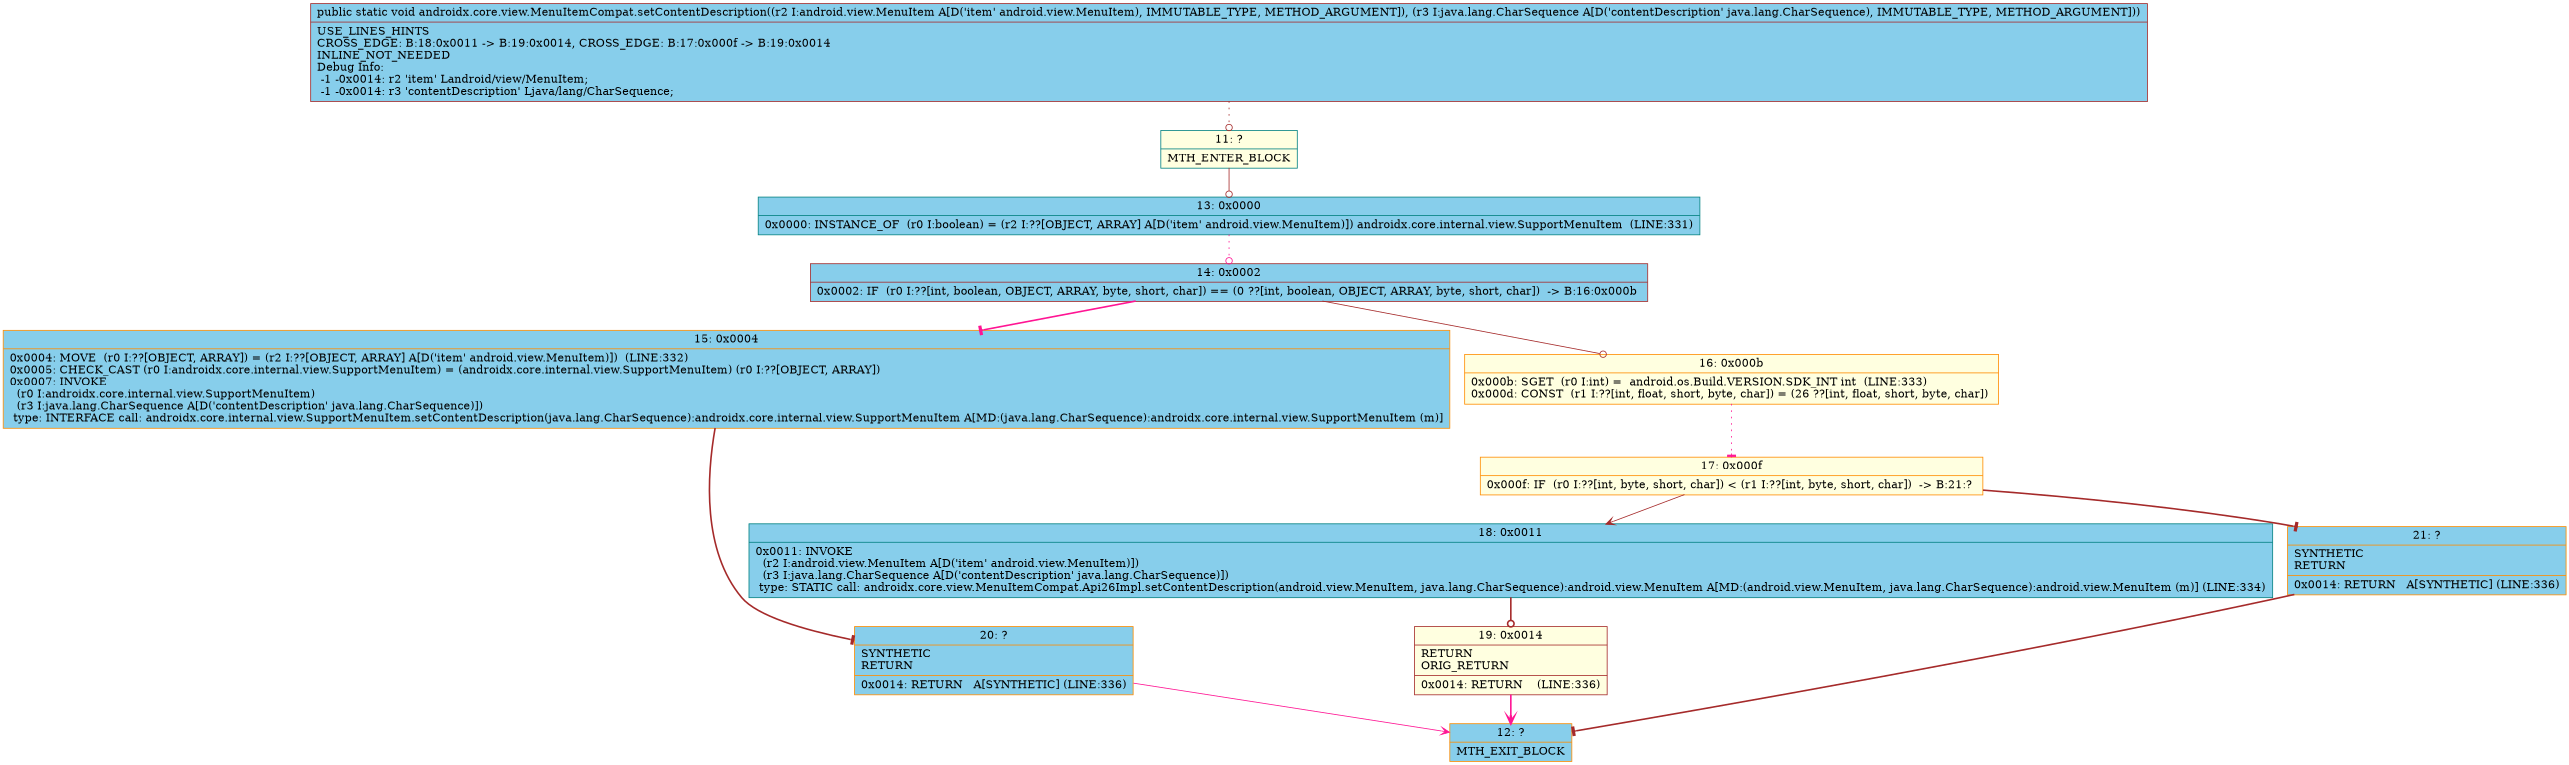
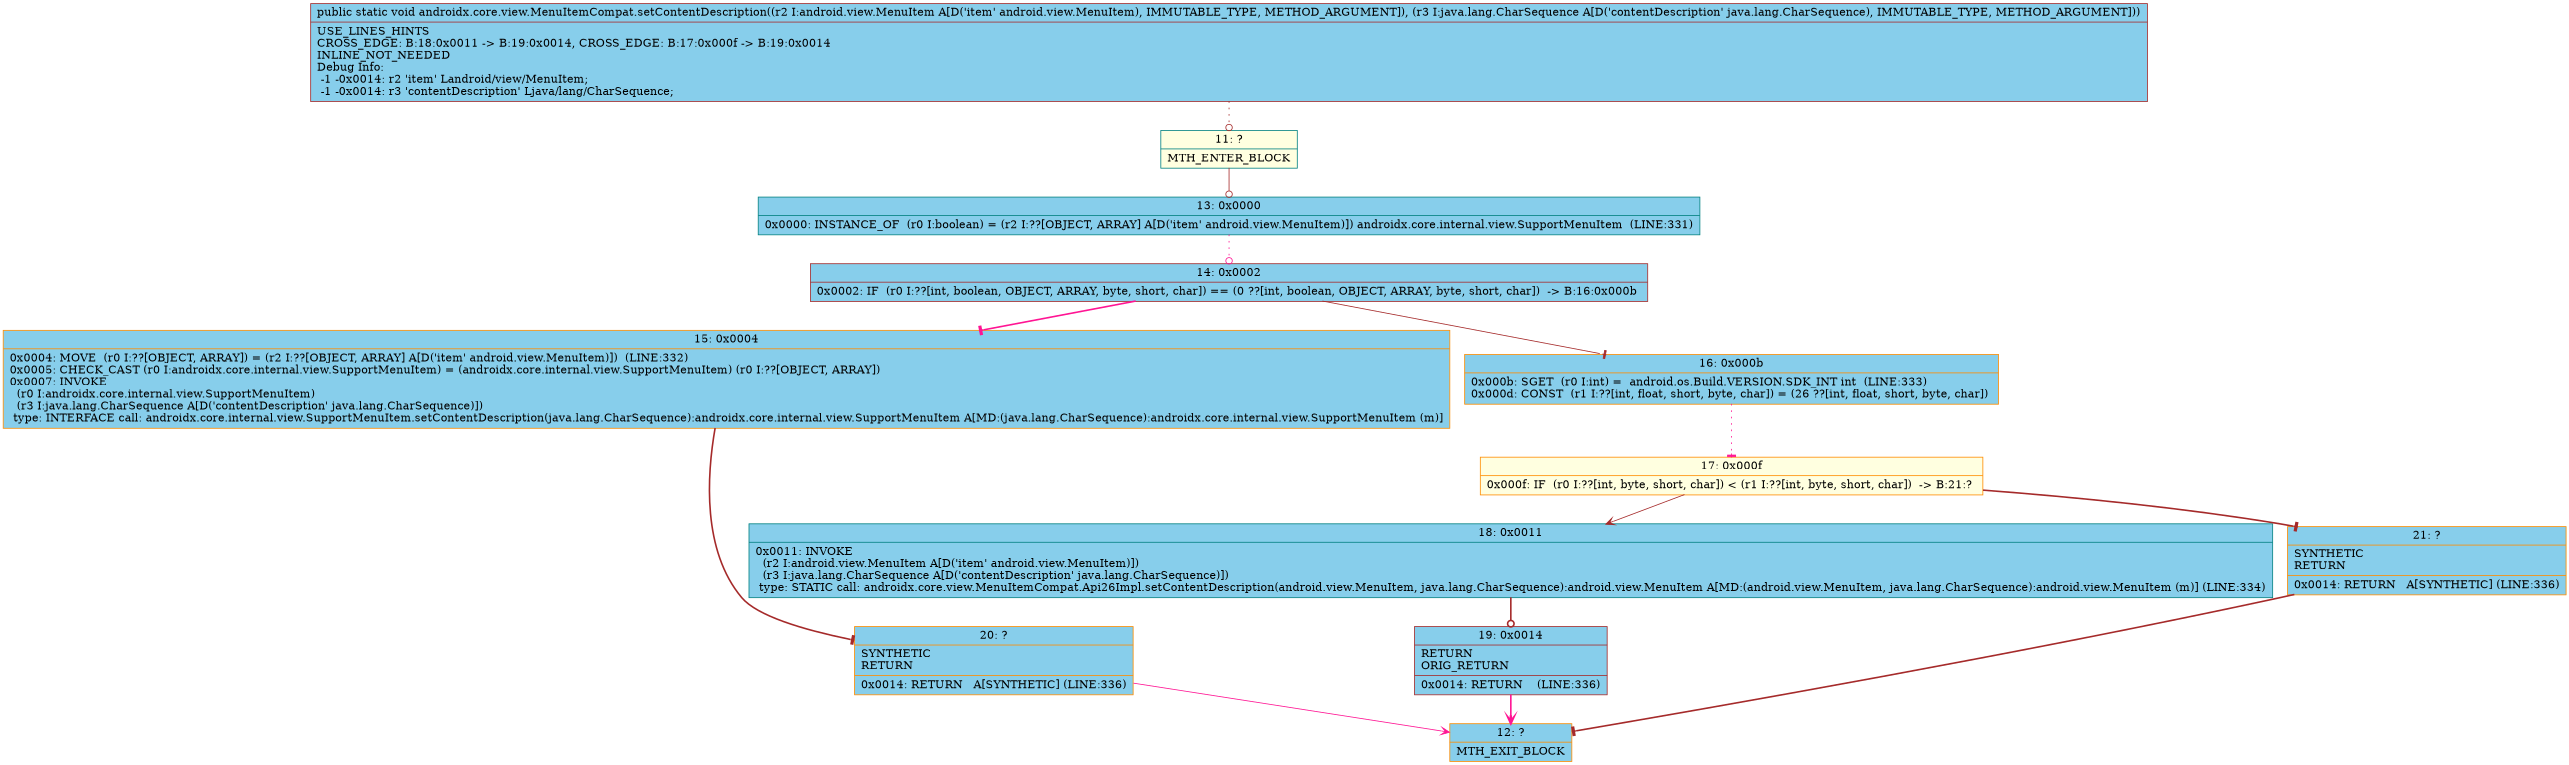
  digraph {
    node [color=darkorange fillcolor=skyblue shape=record style=filled]
    edge [arrowhead=odot color=brown style=bold]
    n1 [color=teal fillcolor=lightyellow label="{11\:\ ?|MTH_ENTER_BLOCK\l}"]
    n2 [color=teal label="{13\:\ 0x0000|0x0000: INSTANCE_OF  (r0 I:boolean) = (r2 I:??[OBJECT, ARRAY] A[D('item' android.view.MenuItem)]) androidx.core.internal.view.SupportMenuItem  (LINE:331)\l}"]
    n3 [color=brown label="{14\:\ 0x0002|0x0002: IF  (r0 I:??[int, boolean, OBJECT, ARRAY, byte, short, char]) == (0 ??[int, boolean, OBJECT, ARRAY, byte, short, char])  \-\> B:16:0x000b \l}"]
    n4 [label="{15\:\ 0x0004|0x0004: MOVE  (r0 I:??[OBJECT, ARRAY]) = (r2 I:??[OBJECT, ARRAY] A[D('item' android.view.MenuItem)])  (LINE:332)\l0x0005: CHECK_CAST (r0 I:androidx.core.internal.view.SupportMenuItem) = (androidx.core.internal.view.SupportMenuItem) (r0 I:??[OBJECT, ARRAY]) \l0x0007: INVOKE  \l  (r0 I:androidx.core.internal.view.SupportMenuItem)\l  (r3 I:java.lang.CharSequence A[D('contentDescription' java.lang.CharSequence)])\l type: INTERFACE call: androidx.core.internal.view.SupportMenuItem.setContentDescription(java.lang.CharSequence):androidx.core.internal.view.SupportMenuItem A[MD:(java.lang.CharSequence):androidx.core.internal.view.SupportMenuItem (m)]\l}"]
-   n5 [fillcolor=lightyellow label="{16\:\ 0x000b|0x000b: SGET  (r0 I:int) =  android.os.Build.VERSION.SDK_INT int  (LINE:333)\l0x000d: CONST  (r1 I:??[int, float, short, byte, char]) = (26 ??[int, float, short, byte, char]) \l}"]
+   n5 [label="{16\:\ 0x000b|0x000b: SGET  (r0 I:int) =  android.os.Build.VERSION.SDK_INT int  (LINE:333)\l0x000d: CONST  (r1 I:??[int, float, short, byte, char]) = (26 ??[int, float, short, byte, char]) \l}"]
    n6 [label="{20\:\ ?|SYNTHETIC\lRETURN\l|0x0014: RETURN   A[SYNTHETIC] (LINE:336)\l}"]
    n7 [fillcolor=lightyellow label="{17\:\ 0x000f|0x000f: IF  (r0 I:??[int, byte, short, char]) \< (r1 I:??[int, byte, short, char])  \-\> B:21:? \l}"]
    n8 [label="{12\:\ ?|MTH_EXIT_BLOCK\l}"]
    n9 [color=teal label="{18\:\ 0x0011|0x0011: INVOKE  \l  (r2 I:android.view.MenuItem A[D('item' android.view.MenuItem)])\l  (r3 I:java.lang.CharSequence A[D('contentDescription' java.lang.CharSequence)])\l type: STATIC call: androidx.core.view.MenuItemCompat.Api26Impl.setContentDescription(android.view.MenuItem, java.lang.CharSequence):android.view.MenuItem A[MD:(android.view.MenuItem, java.lang.CharSequence):android.view.MenuItem (m)] (LINE:334)\l}"]
    n10 [label="{21\:\ ?|SYNTHETIC\lRETURN\l|0x0014: RETURN   A[SYNTHETIC] (LINE:336)\l}"]
-   n11 [color=brown fillcolor=lightyellow label="{19\:\ 0x0014|RETURN\lORIG_RETURN\l|0x0014: RETURN    (LINE:336)\l}"]
+   n11 [color=brown label="{19\:\ 0x0014|RETURN\lORIG_RETURN\l|0x0014: RETURN    (LINE:336)\l}"]
    n12 [color=brown label="{public static void androidx.core.view.MenuItemCompat.setContentDescription((r2 I:android.view.MenuItem A[D('item' android.view.MenuItem), IMMUTABLE_TYPE, METHOD_ARGUMENT]), (r3 I:java.lang.CharSequence A[D('contentDescription' java.lang.CharSequence), IMMUTABLE_TYPE, METHOD_ARGUMENT]))  | USE_LINES_HINTS\lCROSS_EDGE: B:18:0x0011 \-\> B:19:0x0014, CROSS_EDGE: B:17:0x000f \-\> B:19:0x0014\lINLINE_NOT_NEEDED\lDebug Info:\l  \-1 \-0x0014: r2 'item' Landroid\/view\/MenuItem;\l  \-1 \-0x0014: r3 'contentDescription' Ljava\/lang\/CharSequence;\l}"]
    n1 -> n2 [style=solid]
    n2 -> n3 [color=deeppink style=dotted]
    n3 -> n4 [arrowhead=tee color=deeppink]
-   n3 -> n5 [style=solid]
+   n3 -> n5 [arrowhead=tee style=solid]
    n4 -> n6 [arrowhead=tee]
    n5 -> n7 [arrowhead=tee color=deeppink style=dotted]
    n6 -> n8 [arrowhead=vee color=deeppink style=solid]
    n7 -> n9 [arrowhead=vee style=solid]
    n7 -> n10 [arrowhead=tee]
    n9 -> n11
    n10 -> n8 [arrowhead=tee]
    n11 -> n8 [arrowhead=vee color=deeppink]
    n12 -> n1 [style=dotted]
  }
